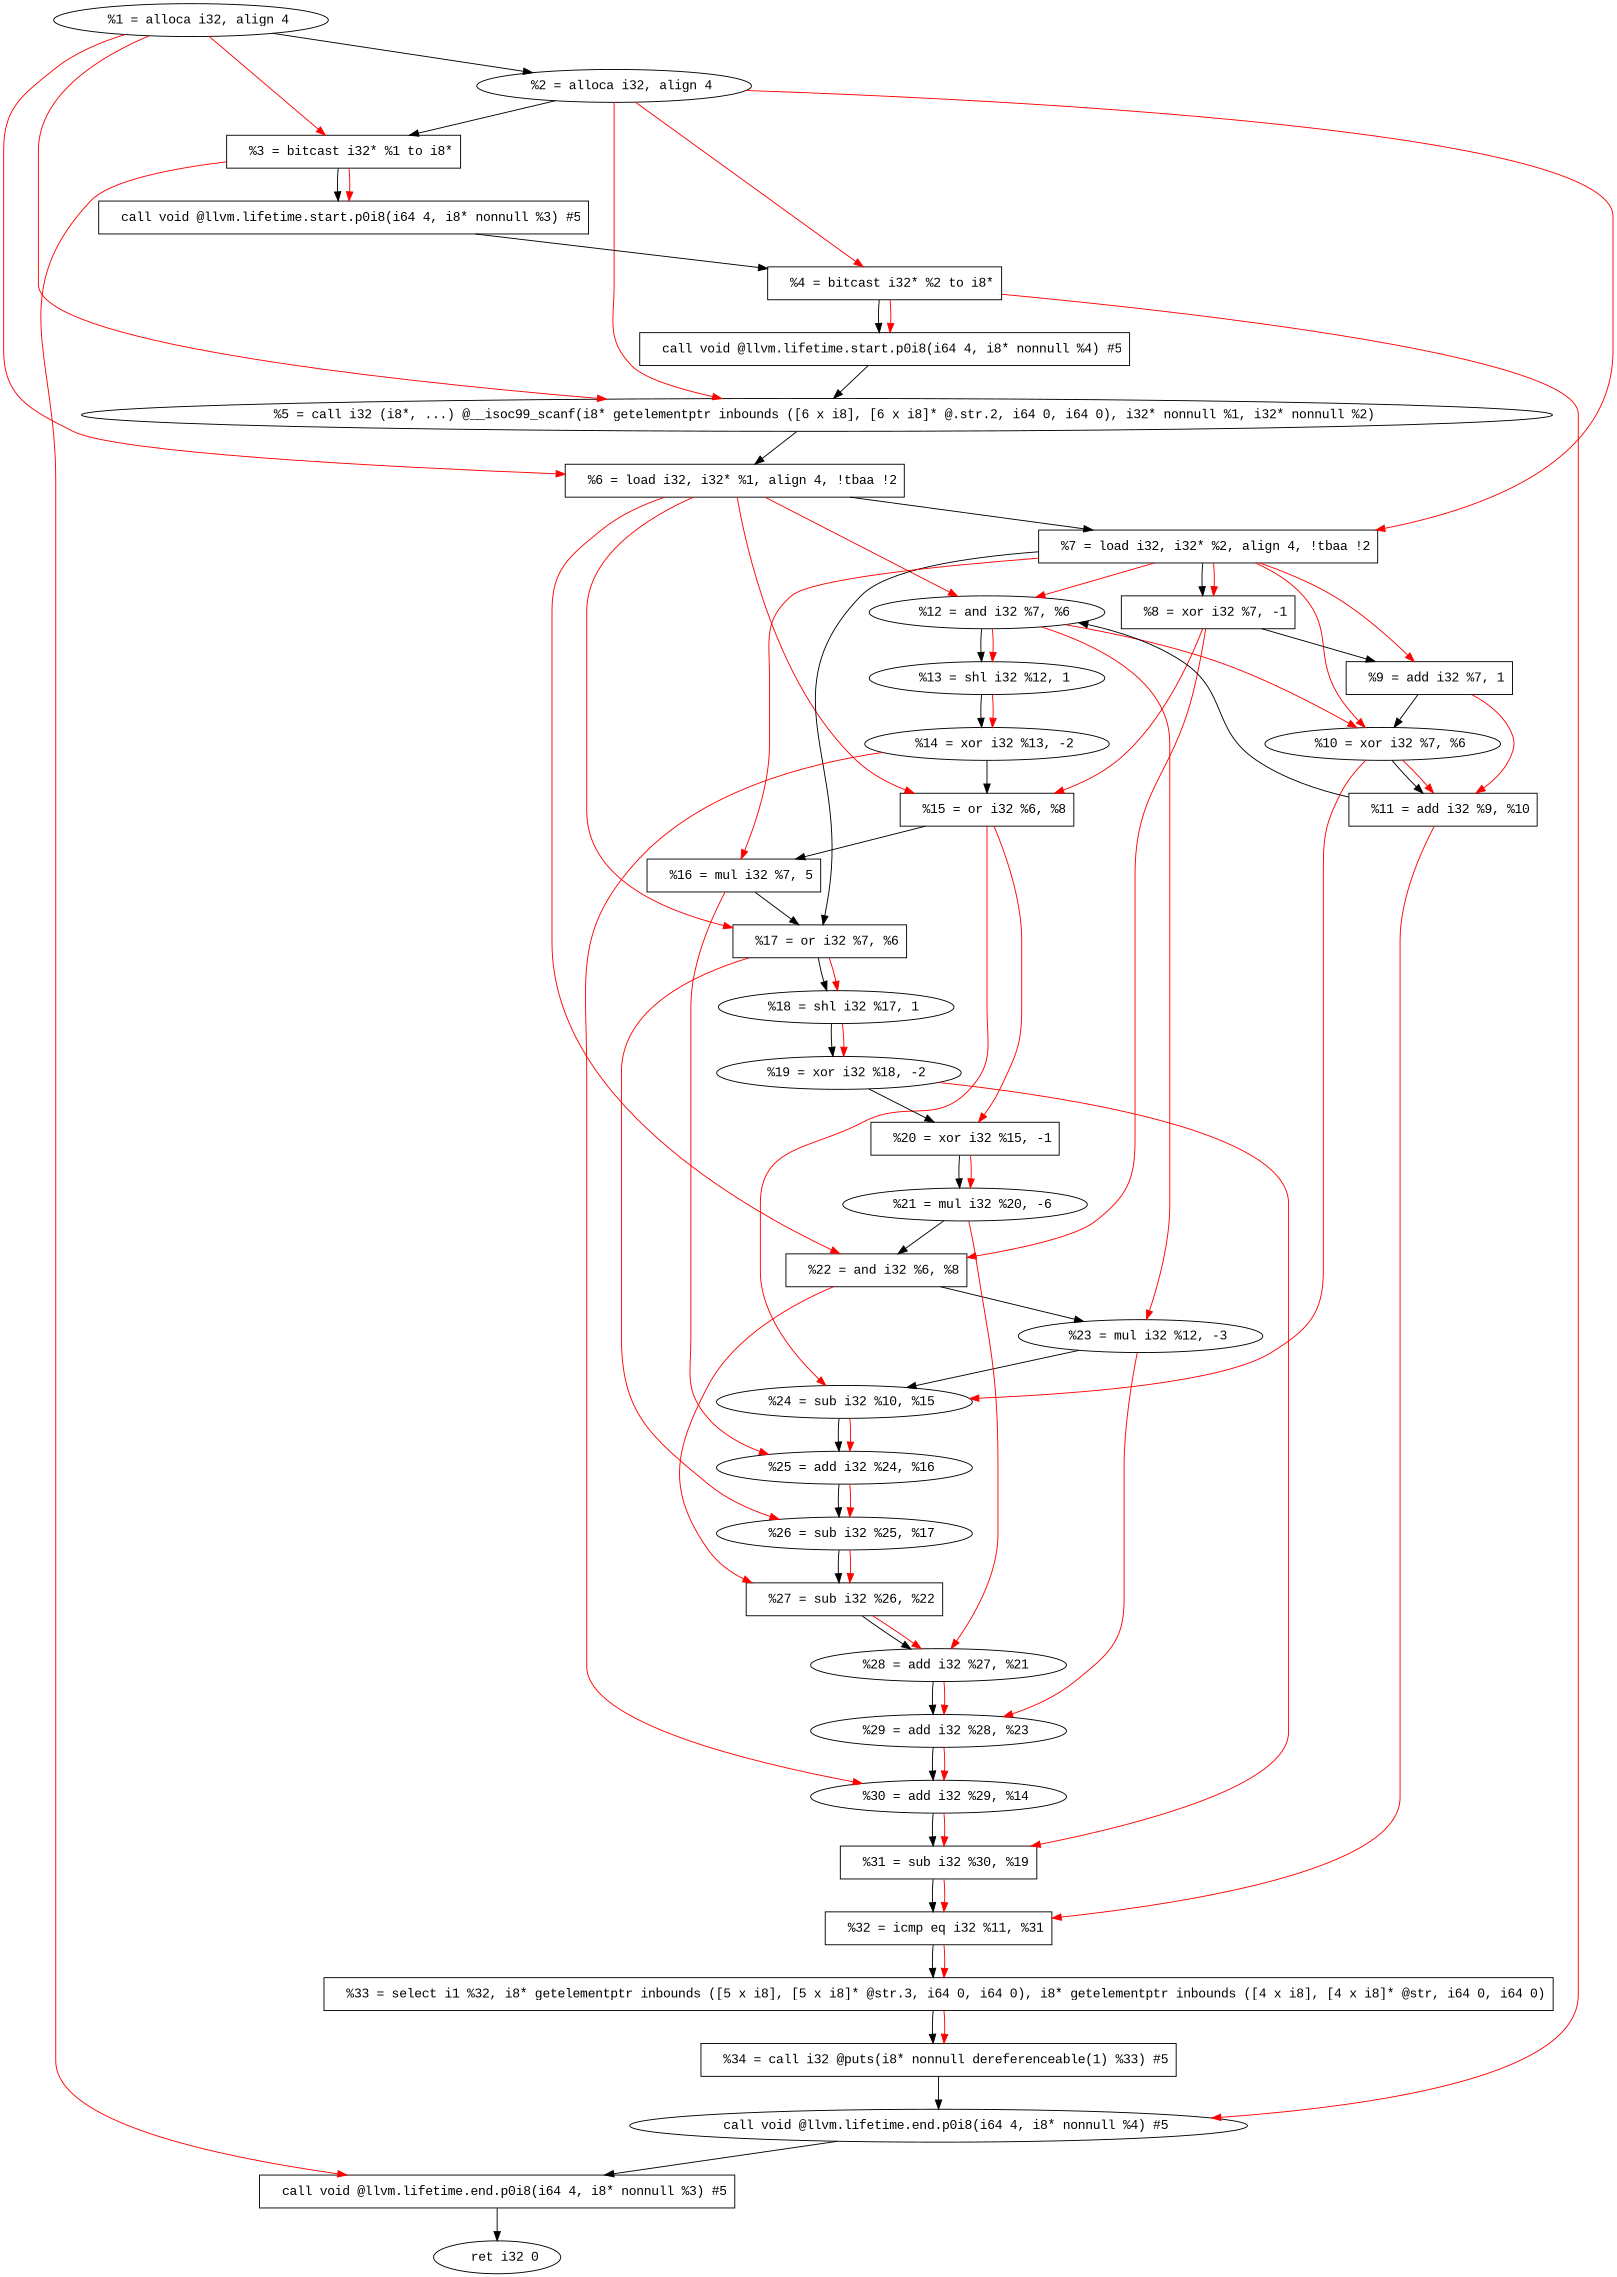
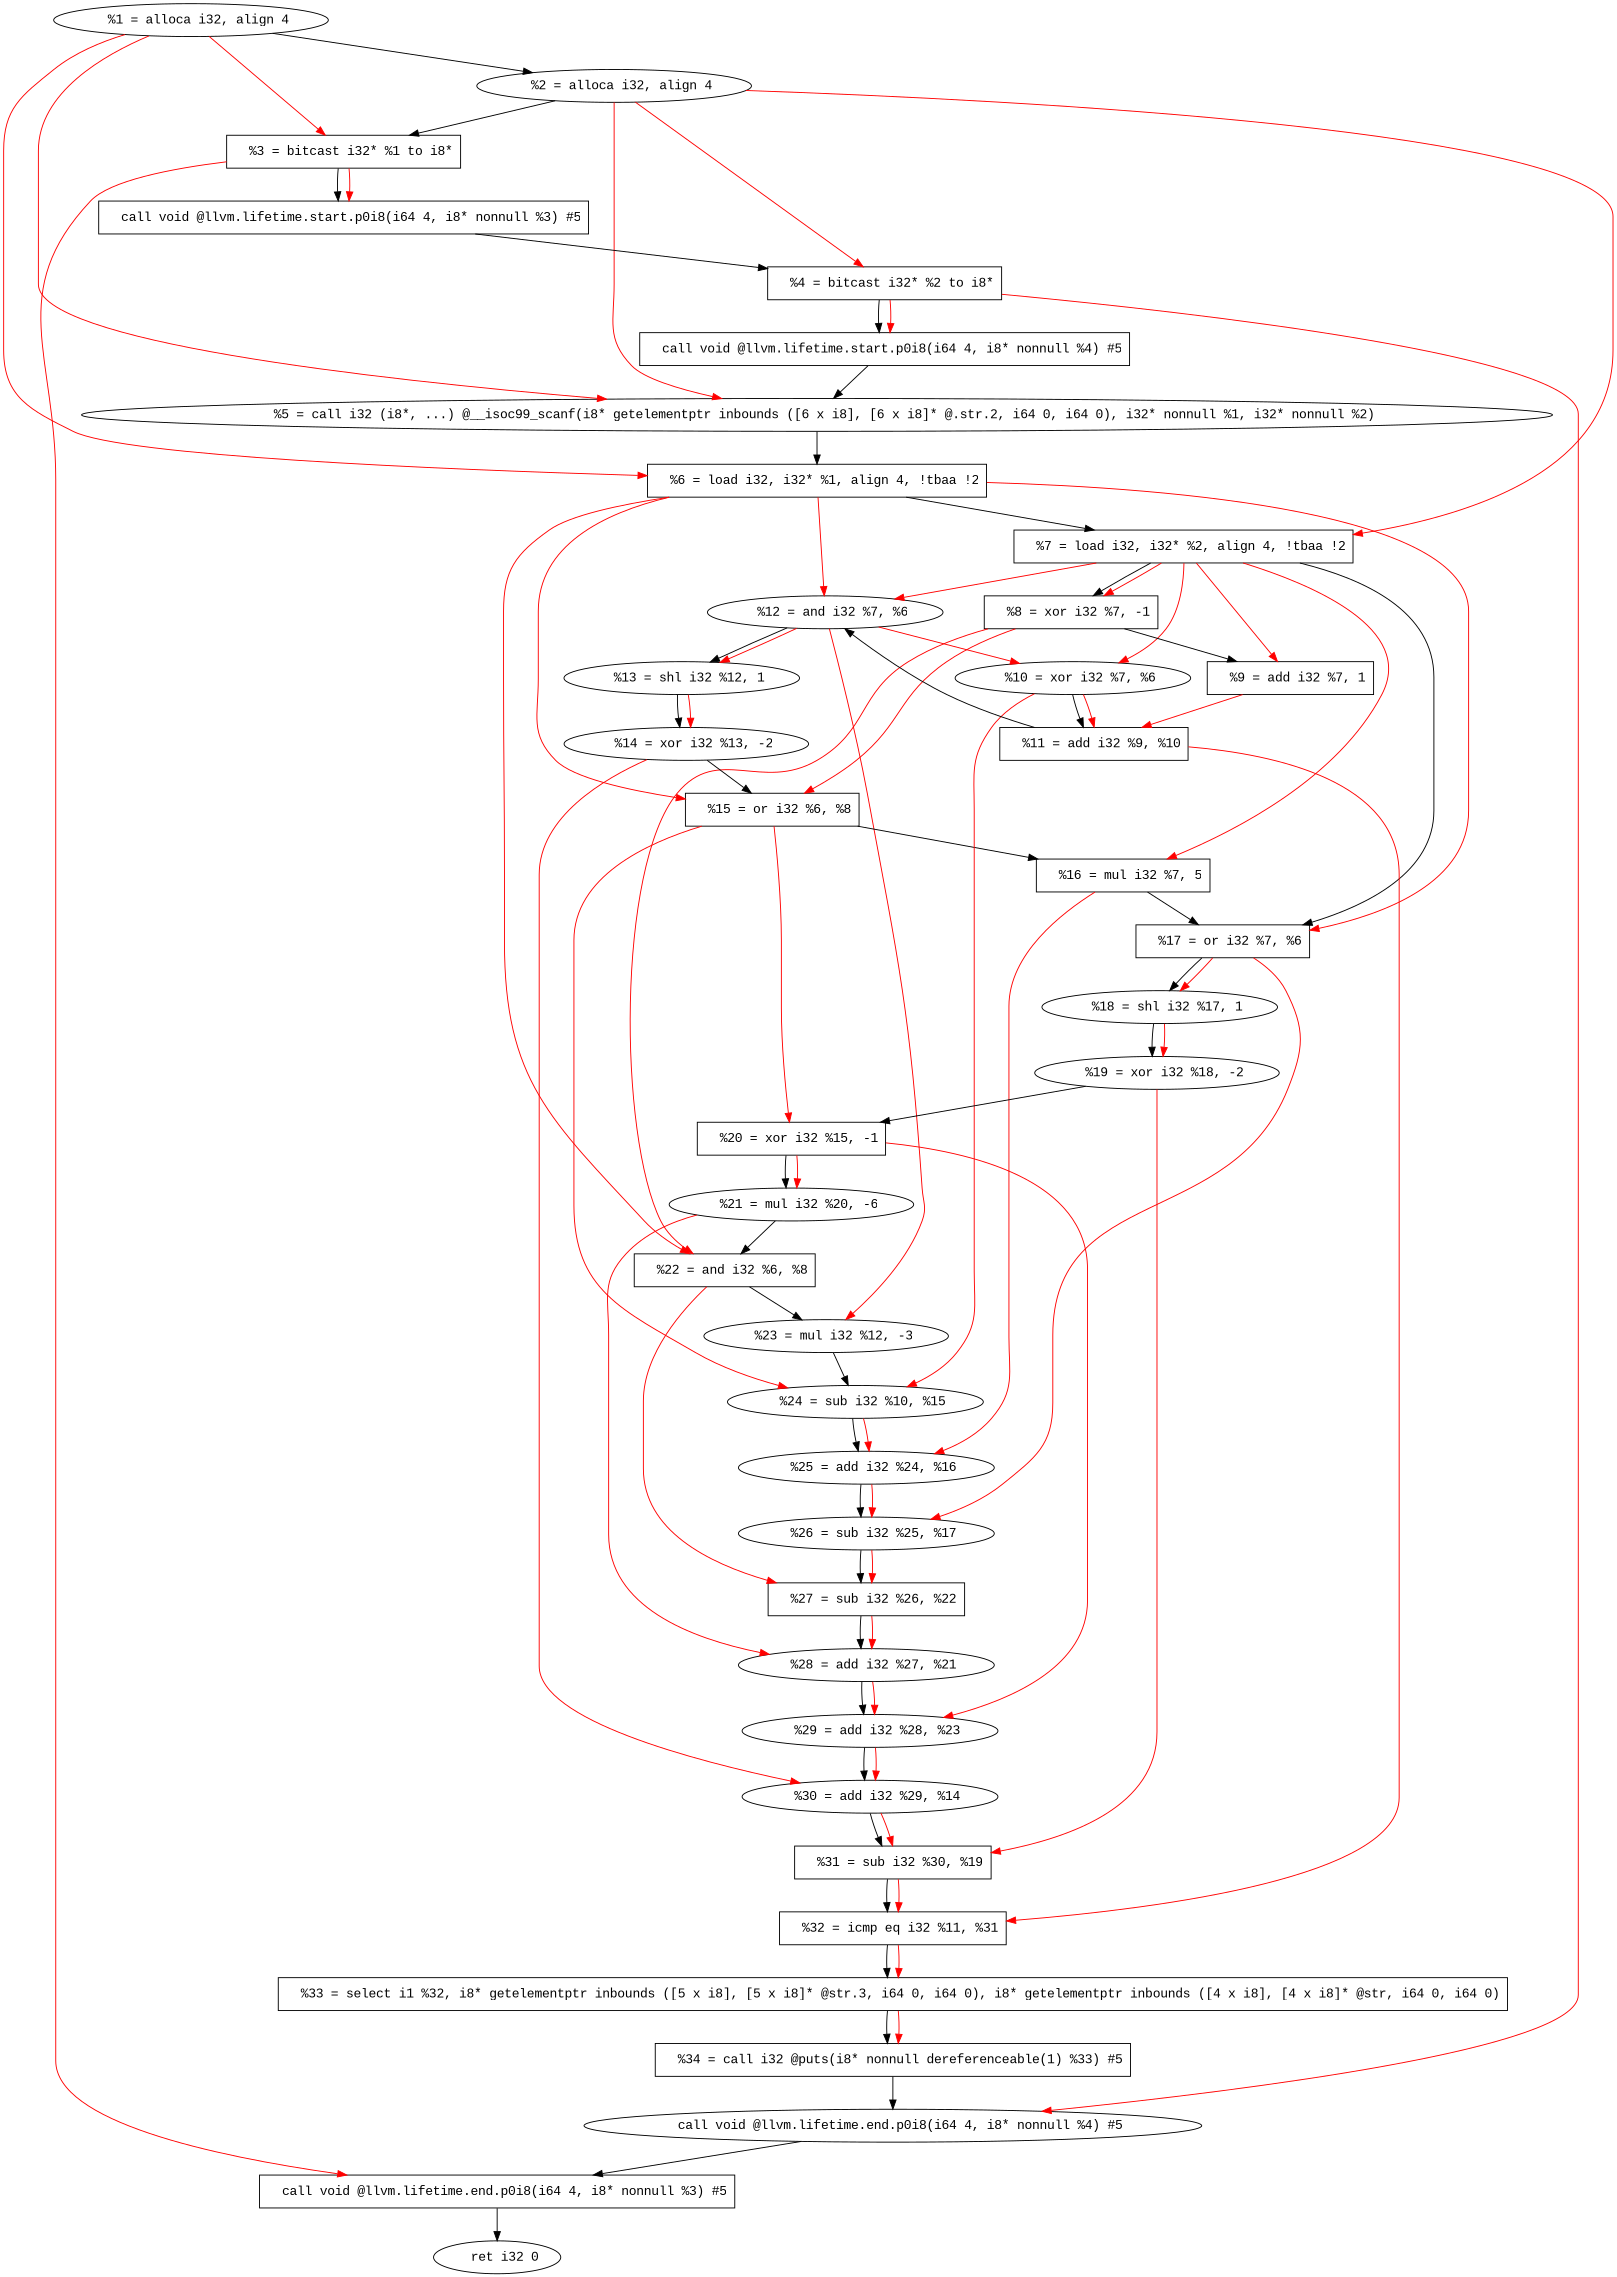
  digraph {
    fontname="Liberation Mono"
    node [fontname="Liberation Mono" shape=box]
    edge [fontname="Liberation Mono" color=red]
    n1 [label="  %1 = alloca i32, align 4" shape=ellipse]
    n2 [label="  %2 = alloca i32, align 4" shape=ellipse]
    n3 [label="  %3 = bitcast i32* %1 to i8*"]
    n4 [label="  %5 = call i32 (i8*, ...) @__isoc99_scanf(i8* getelementptr inbounds ([6 x i8], [6 x i8]* @.str.2, i64 0, i64 0), i32* nonnull %1, i32* nonnull %2)" shape=ellipse]
    n5 [label="  %6 = load i32, i32* %1, align 4, !tbaa !2"]
    n6 [label="  %4 = bitcast i32* %2 to i8*"]
    n7 [label="  %7 = load i32, i32* %2, align 4, !tbaa !2"]
    n8 [label="  call void @llvm.lifetime.start.p0i8(i64 4, i8* nonnull %3) #5"]
    n9 [label="  call void @llvm.lifetime.end.p0i8(i64 4, i8* nonnull %3) #5"]
    n10 [label="  %12 = and i32 %7, %6" shape=ellipse]
    n11 [label="  %15 = or i32 %6, %8"]
    n12 [label="  %17 = or i32 %7, %6"]
    n13 [label="  %22 = and i32 %6, %8"]
    n14 [label="  call void @llvm.lifetime.start.p0i8(i64 4, i8* nonnull %4) #5"]
    n15 [label="  call void @llvm.lifetime.end.p0i8(i64 4, i8* nonnull %4) #5" shape=ellipse]
    n16 [label="  %10 = xor i32 %7, %6" shape=ellipse]
    n17 [label="  %8 = xor i32 %7, -1"]
    n18 [label="  %9 = add i32 %7, 1"]
    n19 [label="  %16 = mul i32 %7, 5"]
    n20 [label="  ret i32 0" shape=ellipse]
    n21 [label="  %11 = add i32 %9, %10"]
    n22 [label="  %24 = sub i32 %10, %15" shape=ellipse]
    n23 [label="  %13 = shl i32 %12, 1" shape=ellipse]
    n24 [label="  %23 = mul i32 %12, -3" shape=ellipse]
    n25 [label="  %20 = xor i32 %15, -1"]
    n26 [label="  %18 = shl i32 %17, 1" shape=ellipse]
    n27 [label="  %26 = sub i32 %25, %17" shape=ellipse]
    n28 [label="  %27 = sub i32 %26, %22"]
    n29 [label="  %25 = add i32 %24, %16" shape=ellipse]
    n30 [label="  %32 = icmp eq i32 %11, %31"]
    n31 [label="  %33 = select i1 %32, i8* getelementptr inbounds ([5 x i8], [5 x i8]* @str.3, i64 0, i64 0), i8* getelementptr inbounds ([4 x i8], [4 x i8]* @str, i64 0, i64 0)"]
    n32 [label="  %14 = xor i32 %13, -2" shape=ellipse]
    n33 [label="  %29 = add i32 %28, %23" shape=ellipse]
    n34 [label="  %30 = add i32 %29, %14" shape=ellipse]
    n35 [label="  %31 = sub i32 %30, %19"]
    n36 [label="  %21 = mul i32 %20, -6" shape=ellipse]
    n37 [label="  %19 = xor i32 %18, -2" shape=ellipse]
    n38 [label="  %28 = add i32 %27, %21" shape=ellipse]
    n39 [label="  %34 = call i32 @puts(i8* nonnull dereferenceable(1) %33) #5"]
    n1 -> n2 [color=""]
    n1 -> n3
    n1 -> n4
    n1 -> n5
    n2 -> n3 [color=""]
    n2 -> n4
    n2 -> n6
    n2 -> n7
    n3 -> n8 [color=""]
    n3 -> n8
    n3 -> n9
    n4 -> n5 [color=""]
    n5 -> n7 [color=""]
    n5 -> n10
    n5 -> n11
    n5 -> n12
    n5 -> n13
    n6 -> n14 [color=""]
    n6 -> n14
    n6 -> n15
    n7 -> n10
    n7 -> n12 [color=black]
    n7 -> n16
    n7 -> n17 [color=""]
    n7 -> n17
    n7 -> n18
    n7 -> n19
    n8 -> n6 [color=""]
    n9 -> n20 [color=""]
    n10 -> n16
    n10 -> n23 [color=""]
    n10 -> n23
    n10 -> n24
    n11 -> n19 [color=""]
    n11 -> n22
    n11 -> n25
    n12 -> n26 [color=""]
    n12 -> n26
    n12 -> n27
    n13 -> n24 [color=""]
    n13 -> n28
    n14 -> n4 [color=""]
    n15 -> n9 [color=""]
    n16 -> n21 [color=""]
    n16 -> n21
    n16 -> n22
    n17 -> n11
    n17 -> n13
    n17 -> n18 [color=""]
-   n18 -> n16 [color=""]
    n18 -> n21
    n19 -> n12 [color=""]
    n19 -> n29
    n21 -> n10 [color=""]
    n21 -> n30
    n22 -> n29 [color=""]
    n22 -> n29
    n23 -> n32 [color=""]
    n23 -> n32
    n24 -> n22 [color=""]
-   n24 -> n33
+   n25 -> n33
    n25 -> n36 [color=""]
    n25 -> n36
    n26 -> n37 [color=""]
    n26 -> n37
    n27 -> n28 [color=""]
    n27 -> n28
    n28 -> n38 [color=""]
    n28 -> n38
    n29 -> n27 [color=""]
    n29 -> n27
    n30 -> n31 [color=""]
    n30 -> n31
    n31 -> n39 [color=""]
    n31 -> n39
    n32 -> n11 [color=""]
    n32 -> n34
    n33 -> n34 [color=""]
    n33 -> n34
    n34 -> n35 [color=""]
    n34 -> n35
    n35 -> n30 [color=""]
    n35 -> n30
    n36 -> n13 [color=""]
    n36 -> n38
    n37 -> n25 [color=""]
    n37 -> n35
    n38 -> n33 [color=""]
    n38 -> n33
    n39 -> n15 [color=""]
  }
